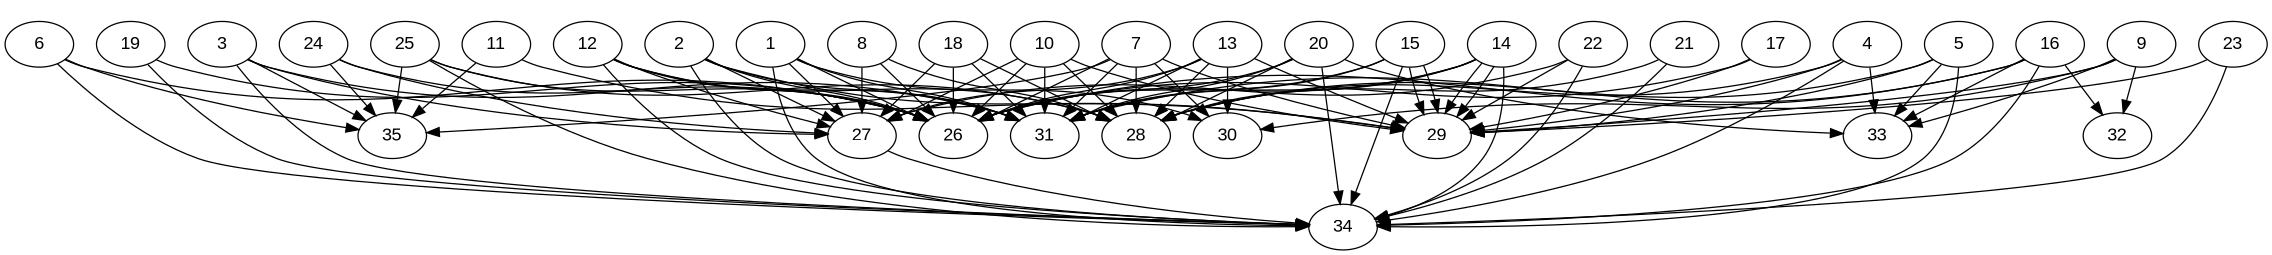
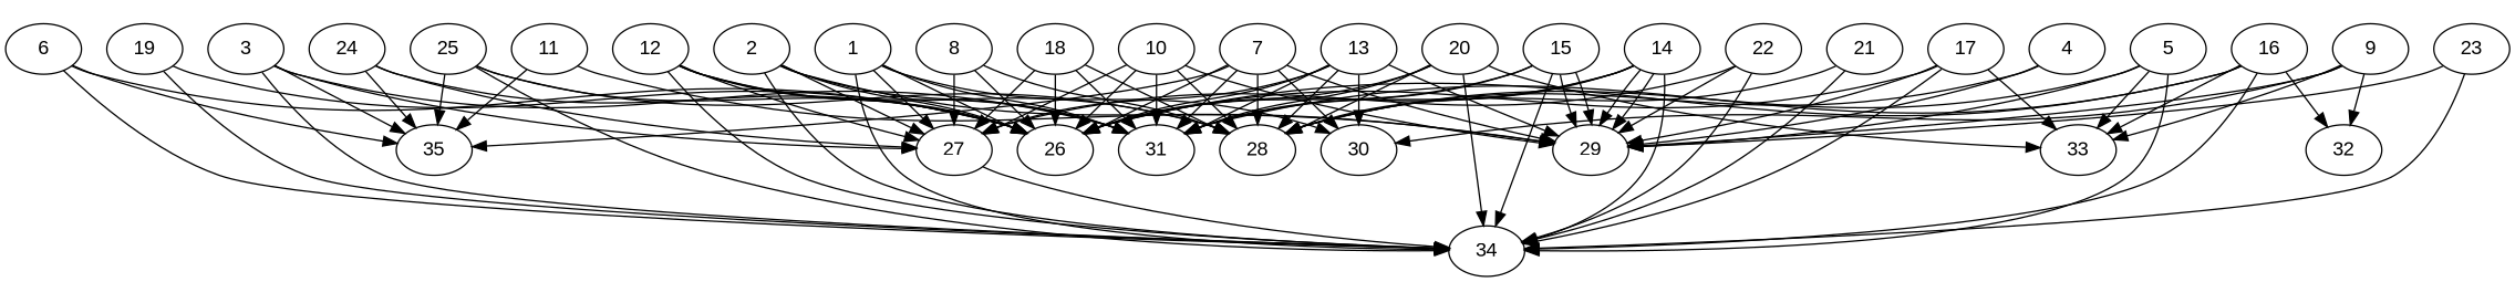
  digraph {
    fontname="Liberation Sans"
    node [alpha=0.01 fontname="Liberation Sans"]
    edge [fontname="Liberation Sans"]
    1 [alpha=0.03 expect_size=29284352]
    26 [alpha=0.00 expect_size=15817728]
    27 [expect_size=18763776]
    30 [alpha=0.10 expect_size=10691584]
    31 [expect_size=42047488]
    34 [alpha=0.08 expect_size=5835776]
    2 [alpha=0.02 expect_size=46349312]
    29 [alpha=0.11 expect_size=19378176]
    3 [alpha=0.10 expect_size=27744256]
    35 [alpha=0.14 expect_size=9147392]
    4 [alpha=0.03 expect_size=24396800]
    28 [expect_size=5415936]
    5 [alpha=0.03 expect_size=9209856]
    33 [alpha=0.14 expect_size=7814144]
    6 [alpha=0.10 expect_size=31271936]
    7 [expect_size=19447808]
    8 [alpha=0.06 expect_size=49425408]
    9 [alpha=0.12 expect_size=30199808]
    32 [alpha=0.08 expect_size=43114496]
    10 [alpha=0.04 expect_size=24192000]
    11 [alpha=0.06 expect_size=35868672]
    12 [alpha=0.14 expect_size=42801152]
    13 [alpha=0.17 expect_size=48592896]
    14 [alpha=0.04 expect_size=25506816]
    15 [alpha=0.15 expect_size=33235968]
    16 [expect_size=39504896]
    17 [alpha=0.14 expect_size=16640000]
    18 [alpha=0.06 expect_size=19172352]
    19 [alpha=0.16 expect_size=33856512]
    20 [alpha=0.13 expect_size=15523840]
    21 [alpha=0.00 expect_size=25825280]
    22 [alpha=0.05 expect_size=39427072]
    23 [alpha=0.19 expect_size=25363456]
    24 [expect_size=18316288]
    25 [alpha=0.05 expect_size=27111424]
    1 -> 26
    1 -> 27
    1 -> 30
    1 -> 31
    1 -> 34
    27 -> 34
    2 -> 26
    2 -> 27
    2 -> 31
    2 -> 34
    2 -> 29
    3 -> 27
    3 -> 31
    3 -> 34
    3 -> 35
-   4 -> 34
+   17 -> 34
    4 -> 29
    4 -> 28
    5 -> 34
    5 -> 29
    5 -> 28
    5 -> 33
    6 -> 26
    6 -> 34
    6 -> 35
    7 -> 26
    7 -> 30
    7 -> 31
    7 -> 29
    7 -> 35
    7 -> 28
    8 -> 26
    8 -> 27
    8 -> 28
    9 -> 30
    9 -> 29
    9 -> 33
    9 -> 32
    10 -> 26
    10 -> 27
    10 -> 31
    10 -> 29
    10 -> 28
    11 -> 29
    11 -> 35
    12 -> 26
    12 -> 27
    12 -> 31
    12 -> 34
    12 -> 28
    13 -> 26
    13 -> 27
    13 -> 30
    13 -> 31
    13 -> 29
    13 -> 28
    14 -> 26
    14 -> 31
    14 -> 34
    14 -> 29
    14 -> 29
    14 -> 28
    15 -> 26
    15 -> 31
    15 -> 34
    15 -> 29
    15 -> 29
    16 -> 26
    16 -> 31
    16 -> 34
    16 -> 33
    16 -> 32
    17 -> 26
    17 -> 29
-   4 -> 33
+   17 -> 33
    18 -> 26
    18 -> 27
    18 -> 31
    18 -> 28
    19 -> 26
    19 -> 34
    20 -> 26
    20 -> 31
    20 -> 34
    20 -> 28
    20 -> 33
    21 -> 34
    21 -> 28
    22 -> 27
    22 -> 34
    22 -> 29
    23 -> 34
    23 -> 29
    24 -> 26
    24 -> 27
    24 -> 35
    25 -> 26
    25 -> 34
    25 -> 35
    25 -> 28
  }
